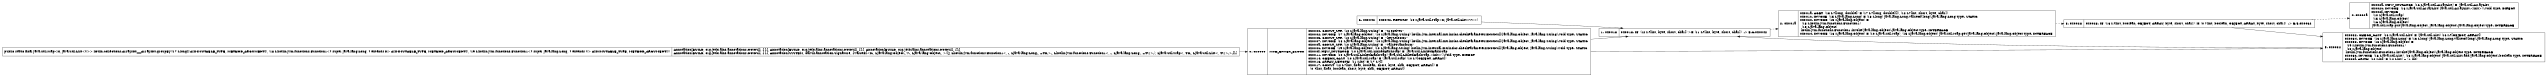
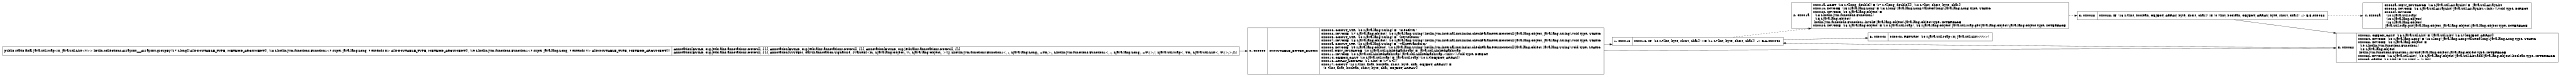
  digraph {
    rankdir=LR
    node [shape=record]
-   n1 [label="{0\:\ 0x0000|MTH_ENTER_BLOCK\l|0x0000: CONST_STR  (r0 I:java.lang.String) =  \"$receiver\" \l0x0002: INVOKE  (r7 I:java.lang.Object), (r0 I:java.lang.String) kotlin.jvm.internal.Intrinsics.checkParameterIsNotNull(java.lang.Object, java.lang.String):void type: STATIC \l0x0005: CONST_STR  (r0 I:java.lang.String) =  \"keySelector\" \l0x0007: INVOKE  (r8 I:java.lang.Object), (r0 I:java.lang.String) kotlin.jvm.internal.Intrinsics.checkParameterIsNotNull(java.lang.Object, java.lang.String):void type: STATIC \l0x000a: CONST_STR  (r0 I:java.lang.String) =  \"valueTransform\" \l0x000c: INVOKE  (r9 I:java.lang.Object), (r0 I:java.lang.String) kotlin.jvm.internal.Intrinsics.checkParameterIsNotNull(java.lang.Object, java.lang.String):void type: STATIC \l0x000f: NEW_INSTANCE  (r0 I:java.util.LinkedHashMap) =  java.util.LinkedHashMap \l0x0011: INVOKE  (r0 I:java.util.LinkedHashMap) java.util.LinkedHashMap.\<init\>():void type: DIRECT \l0x0014: CHECK_CAST  (r0 I:java.util.Map) = (java.util.Map) (r0 I:?[OBJECT, ARRAY]) \l0x0016: ARRAY_LENGTH  (r1 I:int) = (r7 I:?[]) \l0x0017: CONST  (r2 I:?[int, float, boolean, short, byte, char, OBJECT, ARRAY]) = \l  (0 ?[int, float, boolean, short, byte, char, OBJECT, ARRAY])\l \l}"]
+   n1 [label="{0\:\ 0x0000|IMMUTABLE_ENTER_BLOCK\l|0x0000: CONST_STR  (r0 I:java.lang.String) =  \"$receiver\" \l0x0002: INVOKE  (r7 I:java.lang.Object), (r0 I:java.lang.String) kotlin.jvm.internal.Intrinsics.checkParameterIsNotNull(java.lang.Object, java.lang.String):void type: STATIC \l0x0005: CONST_STR  (r0 I:java.lang.String) =  \"keySelector\" \l0x0007: INVOKE  (r8 I:java.lang.Object), (r0 I:java.lang.String) kotlin.jvm.internal.Intrinsics.checkParameterIsNotNull(java.lang.Object, java.lang.String):void type: STATIC \l0x000a: CONST_STR  (r0 I:java.lang.String) =  \"valueTransform\" \l0x000c: INVOKE  (r9 I:java.lang.Object), (r0 I:java.lang.String) kotlin.jvm.internal.Intrinsics.checkParameterIsNotNull(java.lang.Object, java.lang.String):void type: STATIC \l0x000f: NEW_INSTANCE  (r0 I:java.util.LinkedHashMap) =  java.util.LinkedHashMap \l0x0011: INVOKE  (r0 I:java.util.LinkedHashMap) java.util.LinkedHashMap.\<init\>():void type: DIRECT \l0x0014: CHECK_CAST  (r0 I:java.util.Map) = (java.util.Map) (r0 I:?[OBJECT, ARRAY]) \l0x0016: ARRAY_LENGTH  (r1 I:int) = (r7 I:?[]) \l0x0017: CONST  (r2 I:?[int, float, boolean, short, byte, char, OBJECT, ARRAY]) = \l  (0 ?[int, float, boolean, short, byte, char, OBJECT, ARRAY])\l \l}"]
    n2 [label="{1\:\ 0x0018|0x0018: IF  (r2 I:?[int, byte, short, char]) \>= (r1 I:?[int, byte, short, char])  \-\> B:6:0x0042 \l}"]
    n3 [label="{5\:\ 0x0032|0x0032: CHECK_CAST  (r6 I:java.util.List) = (java.util.List) (r6 I:?[OBJECT, ARRAY]) \l0x0034: INVOKE  (r3 I:java.lang.Long) = (r3 I:long) java.lang.Long.valueOf(long):java.lang.Long type: STATIC \l0x0038: INVOKE  (r3 I:java.lang.Object) = \l  (r9 I:kotlin.jvm.functions.Function1)\l  (r3 I:java.lang.Object)\l kotlin.jvm.functions.Function1.invoke(java.lang.Object):java.lang.Object type: INTERFACE \l0x003c: INVOKE  (r6 I:java.util.List), (r3 I:java.lang.Object) java.util.List.add(java.lang.Object):boolean type: INTERFACE \l0x003f: ARITH  (r2 I:int) = (r2 I:int) + (1 int) \l}"]
    n4 [label="{2\:\ 0x001a|0x001a: AGET  (r3 I:?[long, double]) = (r7 I:?[long, double][]), (r2 I:?[int, short, byte, char]) \l0x001c: INVOKE  (r5 I:java.lang.Long) = (r3 I:long) java.lang.Long.valueOf(long):java.lang.Long type: STATIC \l0x0020: INVOKE  (r5 I:java.lang.Object) = \l  (r8 I:kotlin.jvm.functions.Function1)\l  (r5 I:java.lang.Object)\l kotlin.jvm.functions.Function1.invoke(java.lang.Object):java.lang.Object type: INTERFACE \l0x0024: INVOKE  (r6 I:java.lang.Object) = (r0 I:java.util.Map), (r5 I:java.lang.Object) java.util.Map.get(java.lang.Object):java.lang.Object type: INTERFACE \l}"]
    n5 [label="{6\:\ 0x0042|0x0042: RETURN  (r0 I:java.util.Map\<K, java.util.List\<V\>\>) \l}"]
    n6 [label="{3\:\ 0x0028|0x0028: IF  (r6 I:?[int, boolean, OBJECT, ARRAY, byte, short, char]) != (0 ?[int, boolean, OBJECT, ARRAY, byte, short, char])  \-\> B:5:0x0032 \l}"]
    n7 [label="{4\:\ 0x002a|0x002a: NEW_INSTANCE  (r6 I:java.util.ArrayList) =  java.util.ArrayList \l0x002c: INVOKE  (r6 I:java.util.ArrayList) java.util.ArrayList.\<init\>():void type: DIRECT \l0x002f: INVOKE  \l  (r0 I:java.util.Map)\l  (r5 I:java.lang.Object)\l  (r6 I:java.lang.Object)\l java.util.Map.put(java.lang.Object, java.lang.Object):java.lang.Object type: INTERFACE \l}"]
    n8 [label="{public static final java.util.Map\<K, java.util.List\<V\>\> kotlin.collections.ArraysKt___ArraysKt.groupBy((r7 I:long[] A[IMMUTABLE_TYPE, METHOD_ARGUMENT]), (r8 I:kotlin.jvm.functions.Function1\<? super java.lang.Long, ? extends K\> A[IMMUTABLE_TYPE, METHOD_ARGUMENT]), (r9 I:kotlin.jvm.functions.Function1\<? super java.lang.Long, ? extends V\> A[IMMUTABLE_TYPE, METHOD_ARGUMENT]))  | Annotation[BUILD, org.jetbrains.annotations.NotNull, \{\}], Annotation[BUILD, org.jetbrains.annotations.NotNull, \{\}], Annotation[BUILD, org.jetbrains.annotations.NotNull, \{\}]\lAnnotation[BUILD, org.jetbrains.annotations.NotNull, \{\}], Annotation[SYSTEM, dalvik.annotation.Signature, \{value=[\<K:, Ljava\/lang\/Object;, V:, Ljava\/lang\/Object;, \>([J, Lkotlin\/jvm\/functions\/Function1\<, \-, Ljava\/lang\/Long;, +TK;\>;, Lkotlin\/jvm\/functions\/Function1\<, \-, Ljava\/lang\/Long;, +TV;\>;), Ljava\/util\/Map\<, TK;, Ljava\/util\/List\<, TV;\>;\>;]\}]\l}"]
    n1 -> n2
    n1 -> n3
    n2 -> n4 [style=dashed]
-   n5 -> n2
+   n2 -> n5
    n3 -> n2
    n4 -> n6 [style=dashed]
    n6 -> n3
    n6 -> n7 [style=dashed]
    n8 -> n1
  }
